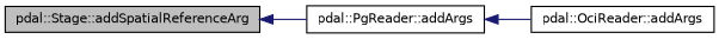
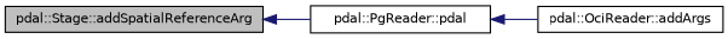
  digraph {
    rankdir=LR
    node [color=black fillcolor=white fontname=Helvetica fontsize=10 shape=record style=filled]
    edge [color=midnightblue dir=back fontname=Helvetica fontsize=10 labelfontname=Helvetica labelfontsize=10 style=solid]
    n1 [fillcolor=grey75 fontcolor=black height=0.2 label="pdal::Stage::addSpatialReferenceArg" width=0.4]
-   n2 [height=0.2 label="pdal::PgReader::addArgs" width=0.4]
+   n2 [height=0.2 label="pdal::PgReader::pdal" width=0.4]
    n3 [height=0.2 label="pdal::OciReader::addArgs" width=0.4]
    n1 -> n2
    n2 -> n3
  }
